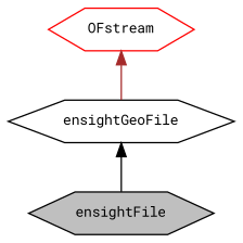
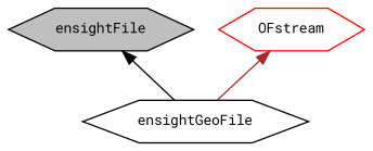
  digraph {
    fontname="Roboto Mono"
    node [color=black fontname="Roboto Mono" fontsize=10 shape=hexagon]
    edge [dir=back fontname="Roboto Mono" fontsize=10 labelfontname=Helvetica labelfontsize=10 style=solid]
    n1 [fillcolor=grey75 fontcolor=black height=0.2 label=ensightFile style=filled width=0.4]
    n2 [height=0.2 label=ensightGeoFile width=0.4]
    n3 [color=red height=0.2 label=OFstream width=0.4]
-   n2 -> n1 [color=black]
+   n1 -> n2 [color=black]
    n3 -> n2 [color=brown]
  }
